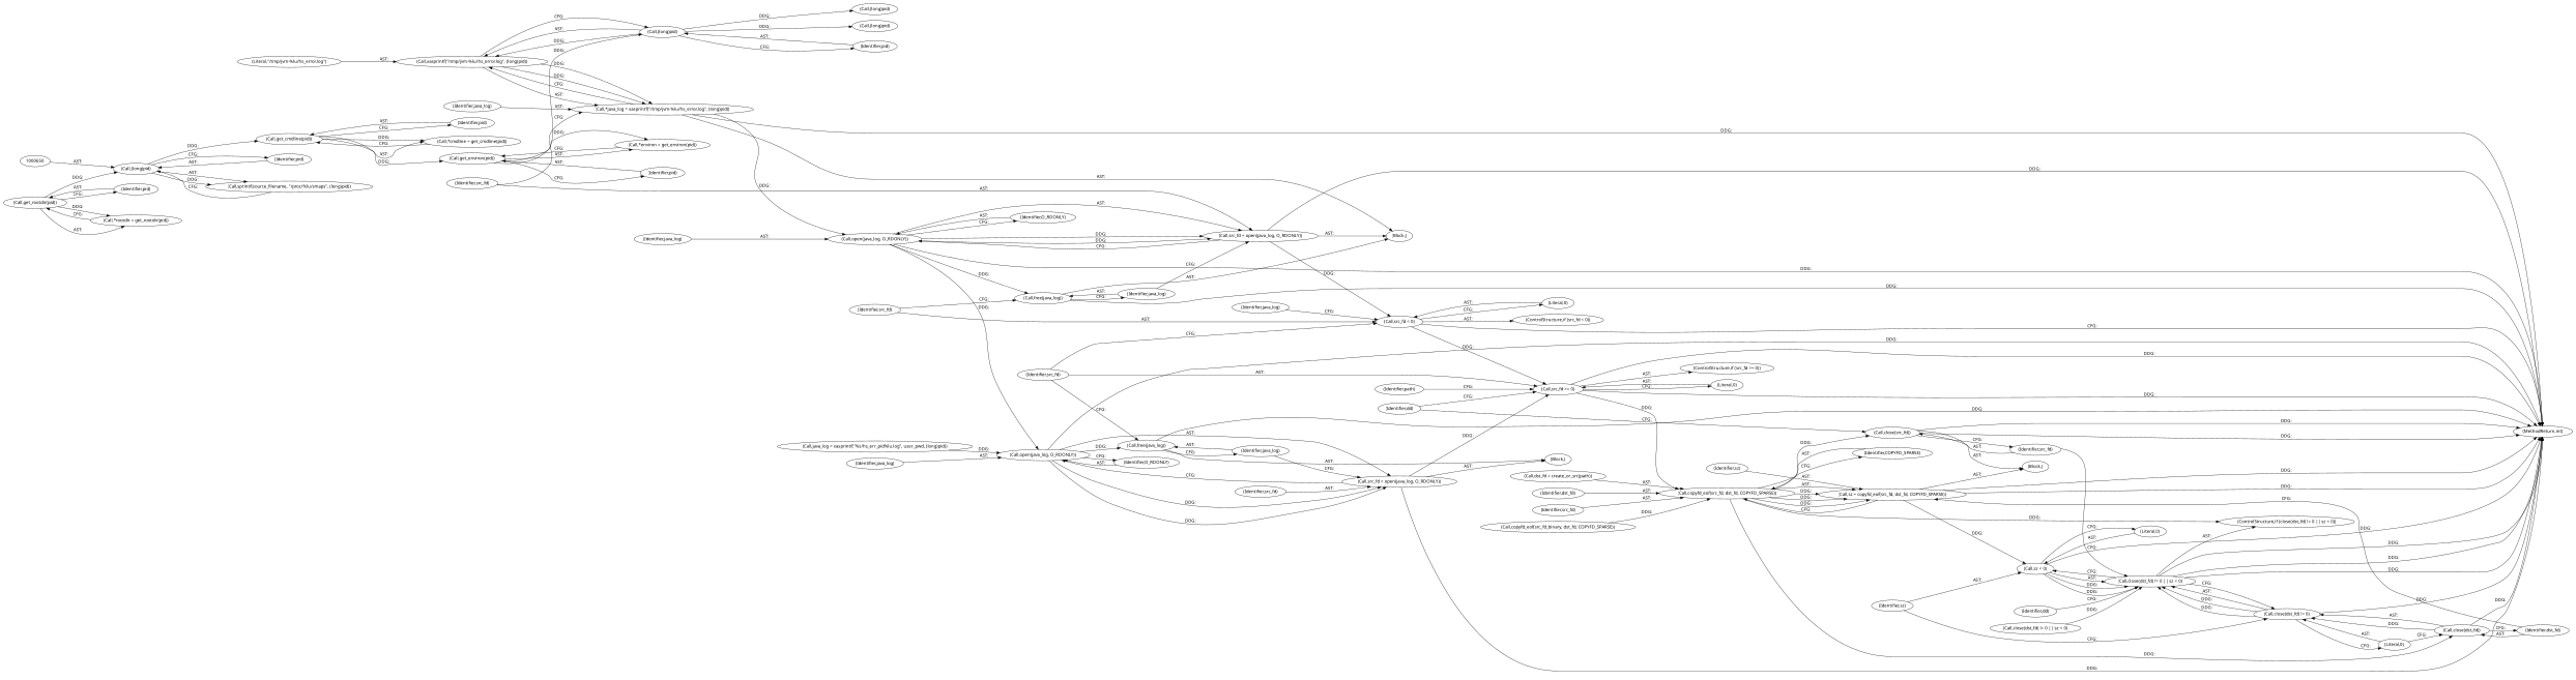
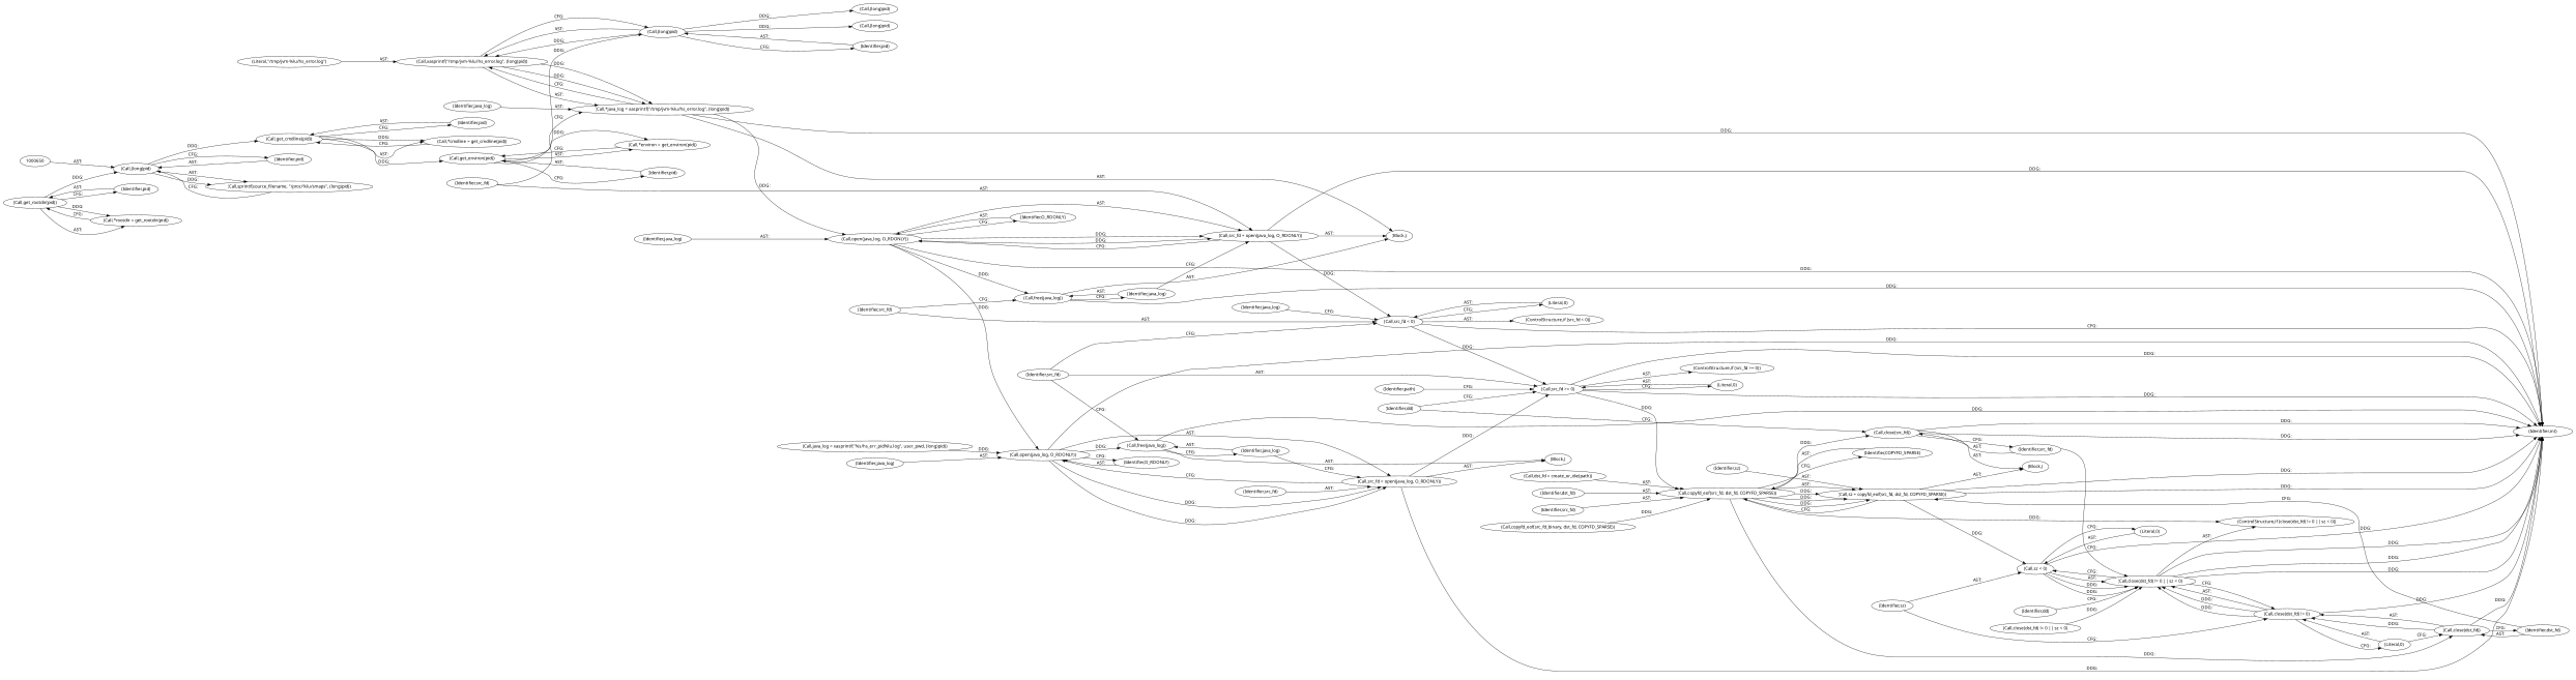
  digraph {
    fontname="Noto Sans"
    rankdir=LR
    node [fontname="Noto Sans"]
    edge [fontname="Noto Sans"]
    n1 [label="(Call,xasprintf(\"/tmp/jvm-%lu/hs_error.log\", (long)pid))"]
    n2 [label="(Call,(long)pid)"]
    n3 [label="(Call,*java_log = xasprintf(\"/tmp/jvm-%lu/hs_error.log\", (long)pid))"]
    n4 [label="(Call,(long)pid)"]
    n5 [label="(Identifier,pid)"]
    n6 [label="(Call,(long)pid)"]
    n7 [label="(Call,open(java_log, O_RDONLY))"]
    n8 [label="(Block,)"]
-   n9 [label="(MethodReturn,int)"]
+   n9 [label="(Identifier,int)"]
    n10 [label="(Call,get_environ(pid))"]
    n11 [label="(Call,*environ = get_environ(pid))"]
    n12 [label="(Identifier,pid)"]
    n13 [label="(Call,get_cmdline(pid))"]
    n14 [label="(Identifier,pid)"]
    n15 [label="(Call,*cmdline = get_cmdline(pid))"]
    n16 [label="(Call,(long)pid)"]
    n17 [label="(Identifier,pid)"]
    n18 [label="(Call,sprintf(source_filename, \"/proc/%lu/smaps\", (long)pid))"]
    n19 [label="(Call,get_rootdir(pid))"]
    n20 [label="(Identifier,pid)"]
    n21 [label="(Call,*rootdir = get_rootdir(pid))"]
    n22 [label="(Call,src_fd = open(java_log, O_RDONLY))"]
    n23 [label="(Call,free(java_log))"]
    n24 [label="(Call,open(java_log, O_RDONLY))"]
    n25 [label="(Identifier,O_RDONLY)"]
    n26 [label="(Call,src_fd < 0)"]
    n27 [label="(Identifier,java_log)"]
    n28 [label="(Call,src_fd = open(java_log, O_RDONLY))"]
    n29 [label="(Call,free(java_log))"]
    n30 [label="(Identifier,O_RDONLY)"]
    n31 [label="(Call,src_fd >= 0)"]
    n32 [label="(Literal,0)"]
    n33 [label="(ControlStructure,if (src_fd < 0))"]
    n34 [label="(Call,copyfd_eof(src_fd, dst_fd, COPYFD_SPARSE))"]
    n35 [label="(ControlStructure,if (src_fd >= 0))"]
    n36 [label="(Literal,0)"]
    n37 [label="(Call,sz = copyfd_eof(src_fd, dst_fd, COPYFD_SPARSE))"]
    n38 [label="(Call,close(dst_fd))"]
    n39 [label="(Call,close(src_fd))"]
    n40 [label="(Identifier,COPYFD_SPARSE)"]
    n41 [label="(ControlStructure,if (close(dst_fd) != 0 || sz < 0))"]
    n42 [label="(Call,sz < 0)"]
    n43 [label="(Block,)"]
    n44 [label="(Call,close(dst_fd) != 0)"]
    n45 [label="(Identifier,dst_fd)"]
    n46 [label="(Identifier,src_fd)"]
    n47 [label="(Call,close(dst_fd) != 0 || sz < 0)"]
    n48 [label="(Literal,0)"]
    n49 [label="(Literal,0)"]
    n50 [label="(Block,)"]
    n51 [label="(Identifier,java_log)"]
    n52 [label="(Identifier,dd)"]
    n53 [label="(Identifier,src_fd)"]
    n54 [label="(Identifier,dd)"]
    n55 [label="(Identifier,java_log)"]
    n56 [label="(Identifier,src_fd)"]
    n57 [label="(Identifier,src_fd)"]
    n58 [label="(Identifier,java_log)"]
    n59 [label="(Call,copyfd_eof(src_fd_binary, dst_fd, COPYFD_SPARSE))"]
    n60 [label="(Literal,\"/tmp/jvm-%lu/hs_error.log\")"]
    n61 [label="(Call,java_log = xasprintf(\"%s/hs_err_pid%lu.log\", user_pwd, (long)pid))"]
-   n62 [label="(Call,dst_fd = create_or_src(path))"]
+   n62 [label="(Call,dst_fd = create_or_die(path))"]
    n63 [label="(Identifier,sz)"]
    n64 [label="(Identifier,java_log)"]
    n65 [label="(Identifier,java_log)"]
    n66 [label="(Identifier,src_fd)"]
    n67 [label="(Identifier,dst_fd)"]
    n68 [label="(Identifier,sz)"]
    n69 [label="(Identifier,src_fd)"]
    n70 [label="(Identifier,path)"]
    n71 [label="(Call,close(dst_fd) != 0 || sz < 0)"]
    1000650
    n1 -> n2 [label="CFG: "]
    n1 -> n3 [label="AST: "]
    n1 -> n3 [label="DDG: "]
    n1 -> n3 [label="DDG: "]
    n2 -> n1 [label="AST: "]
    n2 -> n1 [label="DDG: "]
    n2 -> n4 [label="DDG: "]
    n2 -> n5 [label="CFG: "]
    n2 -> n6 [label="DDG: "]
    n3 -> n1 [label="CFG: "]
    n3 -> n7 [label="DDG: "]
    n3 -> n8 [label="AST: "]
    n3 -> n9 [label="DDG: "]
    n5 -> n2 [label="AST: "]
    n7 -> n9 [label="DDG: "]
    n7 -> n22 [label="AST: "]
    n7 -> n22 [label="DDG: "]
    n7 -> n22 [label="DDG: "]
    n7 -> n23 [label="DDG: "]
    n7 -> n24 [label="DDG: "]
    n7 -> n25 [label="CFG: "]
    n10 -> n2 [label="DDG: "]
    n10 -> n11 [label="AST: "]
    n10 -> n11 [label="DDG: "]
    n10 -> n12 [label="CFG: "]
    n11 -> n10 [label="CFG: "]
    n12 -> n10 [label="AST: "]
    n13 -> n10 [label="DDG: "]
    n13 -> n14 [label="CFG: "]
    n13 -> n15 [label="AST: "]
    n13 -> n15 [label="DDG: "]
    n14 -> n13 [label="AST: "]
    n15 -> n13 [label="CFG: "]
    n16 -> n13 [label="DDG: "]
    n16 -> n17 [label="CFG: "]
    n16 -> n18 [label="AST: "]
    n16 -> n18 [label="DDG: "]
    n17 -> n16 [label="AST: "]
    n18 -> n16 [label="CFG: "]
    n19 -> n16 [label="DDG: "]
    n19 -> n20 [label="CFG: "]
    n19 -> n21 [label="AST: "]
    n19 -> n21 [label="DDG: "]
    n20 -> n19 [label="AST: "]
    n21 -> n19 [label="CFG: "]
    n22 -> n7 [label="CFG: "]
    n22 -> n8 [label="AST: "]
    n22 -> n9 [label="DDG: "]
    n22 -> n26 [label="DDG: "]
    n23 -> n8 [label="AST: "]
    n23 -> n9 [label="DDG: "]
    n23 -> n27 [label="CFG: "]
    n24 -> n9 [label="DDG: "]
    n24 -> n28 [label="AST: "]
    n24 -> n28 [label="DDG: "]
    n24 -> n28 [label="DDG: "]
    n24 -> n29 [label="DDG: "]
    n24 -> n30 [label="CFG: "]
    n25 -> n7 [label="AST: "]
    n26 -> n9 [label="CFG: "]
    n26 -> n31 [label="DDG: "]
    n26 -> n32 [label="CFG: "]
    n26 -> n33 [label="AST: "]
    n27 -> n22 [label="CFG: "]
    n27 -> n23 [label="AST: "]
    n28 -> n9 [label="DDG: "]
    n28 -> n24 [label="CFG: "]
    n28 -> n31 [label="DDG: "]
    n28 -> n50 [label="AST: "]
    n29 -> n9 [label="DDG: "]
    n29 -> n50 [label="AST: "]
    n29 -> n51 [label="CFG: "]
    n30 -> n24 [label="AST: "]
    n31 -> n9 [label="DDG: "]
    n31 -> n9 [label="DDG: "]
    n31 -> n34 [label="DDG: "]
    n31 -> n35 [label="AST: "]
    n31 -> n36 [label="CFG: "]
    n32 -> n26 [label="AST: "]
    n34 -> n37 [label="AST: "]
    n34 -> n37 [label="DDG: "]
    n34 -> n37 [label="DDG: "]
    n34 -> n37 [label="DDG: "]
    n34 -> n38 [label="DDG: "]
    n34 -> n39 [label="DDG: "]
    n34 -> n40 [label="CFG: "]
    n34 -> n41 [label="DDG: "]
    n36 -> n31 [label="AST: "]
    n37 -> n9 [label="DDG: "]
    n37 -> n9 [label="DDG: "]
    n37 -> n34 [label="CFG: "]
    n37 -> n42 [label="DDG: "]
    n37 -> n43 [label="AST: "]
    n38 -> n9 [label="DDG: "]
    n38 -> n44 [label="AST: "]
    n38 -> n44 [label="DDG: "]
    n38 -> n45 [label="CFG: "]
    n39 -> n9 [label="DDG: "]
    n39 -> n9 [label="DDG: "]
    n39 -> n43 [label="AST: "]
    n39 -> n46 [label="CFG: "]
    n40 -> n34 [label="AST: "]
    n42 -> n9 [label="DDG: "]
    n42 -> n47 [label="AST: "]
    n42 -> n47 [label="DDG: "]
    n42 -> n47 [label="DDG: "]
    n42 -> n48 [label="CFG: "]
    n44 -> n9 [label="DDG: "]
    n44 -> n47 [label="AST: "]
    n44 -> n47 [label="DDG: "]
    n44 -> n47 [label="DDG: "]
    n44 -> n49 [label="CFG: "]
    n45 -> n37 [label="CFG: "]
    n45 -> n38 [label="AST: "]
    n46 -> n39 [label="AST: "]
    n46 -> n47 [label="CFG: "]
    n47 -> n9 [label="DDG: "]
    n47 -> n9 [label="DDG: "]
    n47 -> n9 [label="DDG: "]
    n47 -> n41 [label="AST: "]
    n47 -> n42 [label="CFG: "]
    n47 -> n44 [label="CFG: "]
    n48 -> n42 [label="AST: "]
    n49 -> n38 [label="CFG: "]
    n49 -> n44 [label="AST: "]
    n51 -> n28 [label="CFG: "]
    n51 -> n29 [label="AST: "]
    n52 -> n47 [label="CFG: "]
    n53 -> n34 [label="AST: "]
    n54 -> n31 [label="CFG: "]
    n54 -> n39 [label="CFG: "]
    n55 -> n24 [label="AST: "]
    n56 -> n26 [label="CFG: "]
    n56 -> n29 [label="CFG: "]
    n56 -> n31 [label="AST: "]
    n57 -> n28 [label="AST: "]
    n58 -> n3 [label="AST: "]
    n59 -> n34 [label="DDG: "]
    n60 -> n1 [label="AST: "]
    n61 -> n24 [label="DDG: "]
    n62 -> n34 [label="AST: "]
    n63 -> n42 [label="AST: "]
    n63 -> n44 [label="CFG: "]
    n64 -> n7 [label="AST: "]
    n65 -> n26 [label="CFG: "]
    n66 -> n3 [label="CFG: "]
    n66 -> n22 [label="AST: "]
    n67 -> n34 [label="AST: "]
    n68 -> n37 [label="AST: "]
    n69 -> n23 [label="CFG: "]
    n69 -> n26 [label="AST: "]
    n70 -> n31 [label="CFG: "]
    n71 -> n47 [label="DDG: "]
    1000650 -> n16 [label="AST: "]
  }
